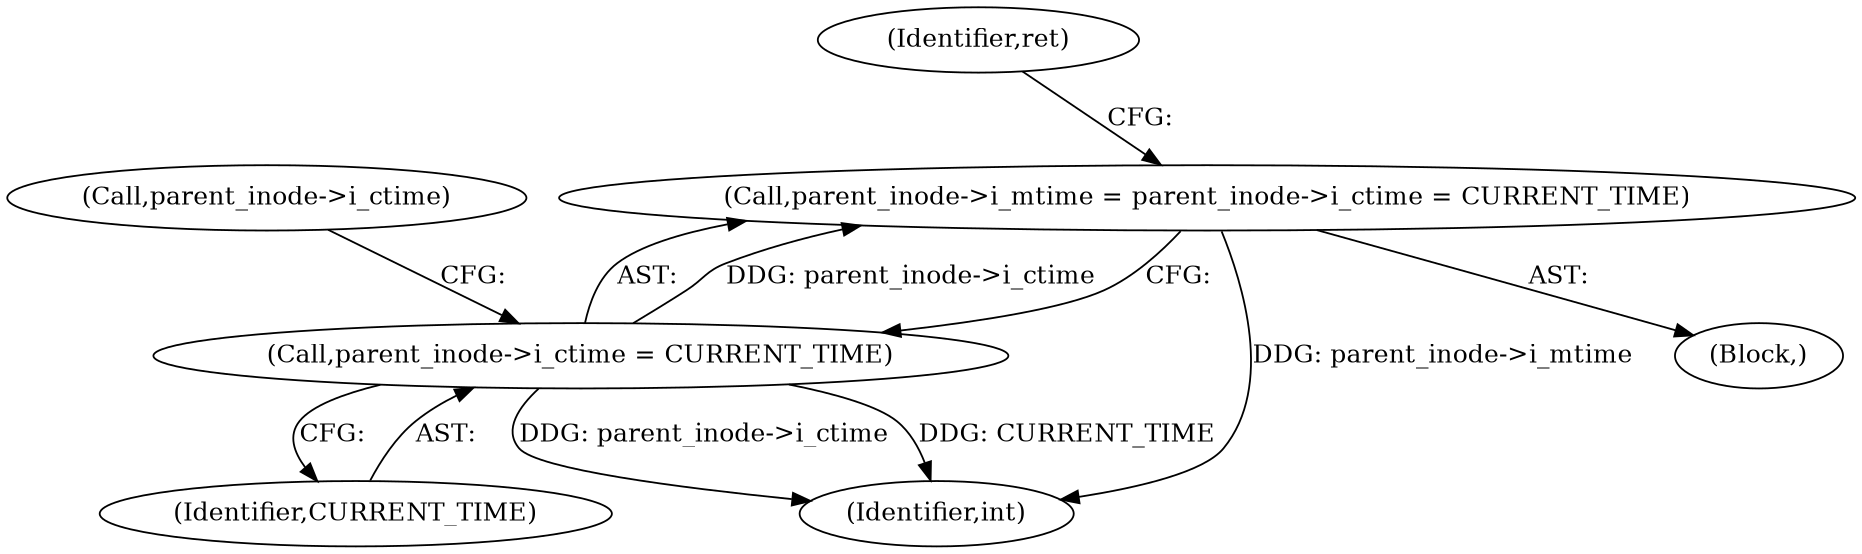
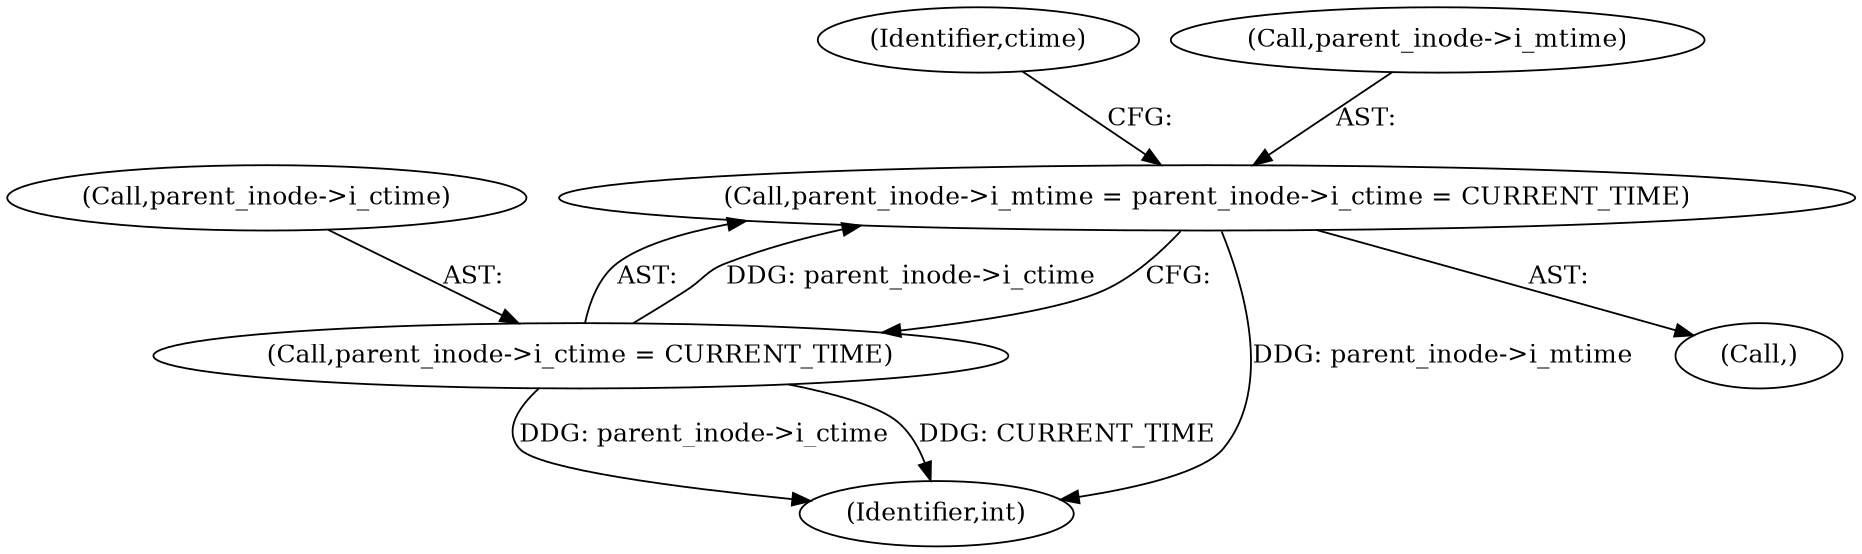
  digraph {
    n1 [label="(Call,parent_inode->i_mtime = parent_inode->i_ctime = CURRENT_TIME)"]
    n2 [label="(Call,parent_inode->i_ctime = CURRENT_TIME)"]
    n3 [label="(Identifier,int)"]
-   n4 [label="(Block,)"]
-   n5 [label="(Identifier,CURRENT_TIME)"]
-   n6 [label="(Identifier,ret)"]
+   n4 [label="(Call,)"]
+   n6 [label="(Identifier,ctime)"]
    n7 [label="(Call,parent_inode->i_ctime)"]
+   n8 [label="(Call,parent_inode->i_mtime)"]
    n1 -> n2 [label="CFG: "]
    n1 -> n3 [label="DDG: parent_inode->i_mtime"]
    n1 -> n4 [label="AST: "]
    n2 -> n1 [label="AST: "]
    n2 -> n1 [label="DDG: parent_inode->i_ctime"]
    n2 -> n3 [label="DDG: CURRENT_TIME"]
    n2 -> n3 [label="DDG: parent_inode->i_ctime"]
-   n2 -> n5 [label="CFG: "]
-   n5 -> n2 [label="AST: "]
    n6 -> n1 [label="CFG: "]
-   n7 -> n2 [label="CFG: "]
+   n7 -> n2 [label="AST: "]
+   n8 -> n1 [label="AST: "]
  }
